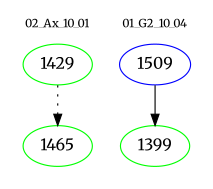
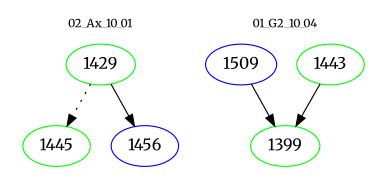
  digraph {
    fontname=Merriweather
    node [color=green fontname=Merriweather]
    edge [color=black fontname=Merriweather style=solid]
-   n1 [label=1465]
+   n1 [label=1445]
    n2 [label=1429]
+   n3 [color=blue label=1456]
+   n4 [label=1443]
    n5 [label=1399]
    n6 [color=blue label=1509]
    subgraph cluster_1 {
      color=white
      fontsize=10
      label="02_Ax_10_01"
      n1
      n2
+     n3
    }
    subgraph cluster_2 {
      color=white
      fontsize=10
      label="01_G2_10_04"
+     n4
      n5
      n6
    }
    n2 -> n1 [style=dotted]
+   n2 -> n3
+   n4 -> n5
    n6 -> n5
  }
